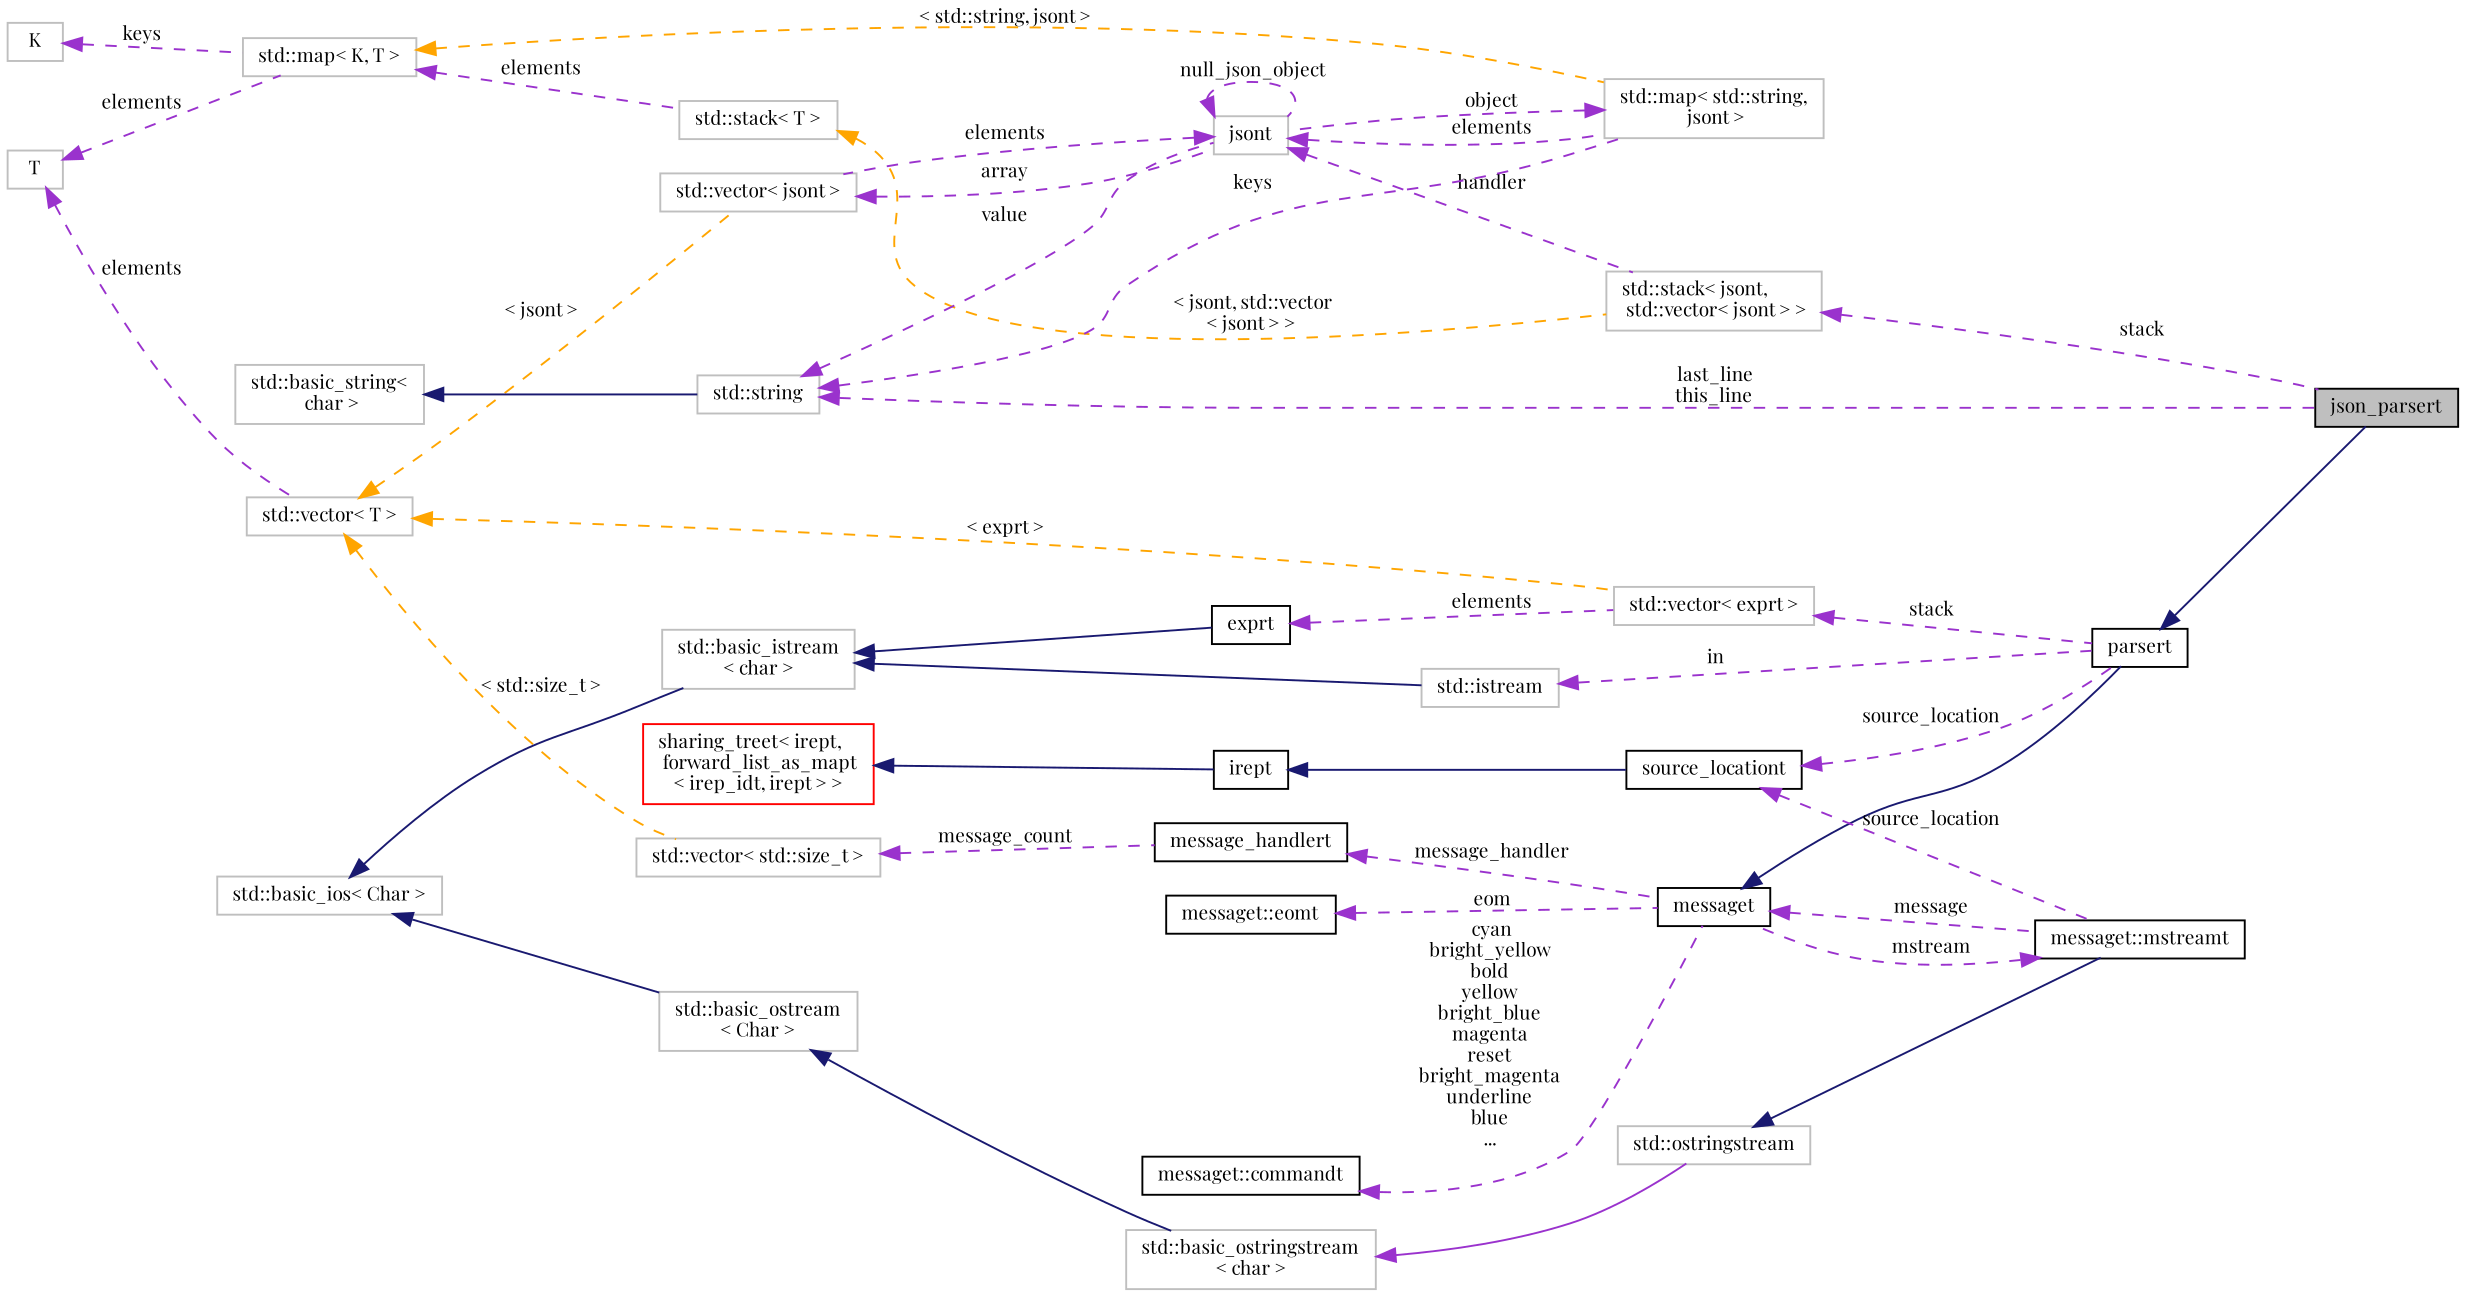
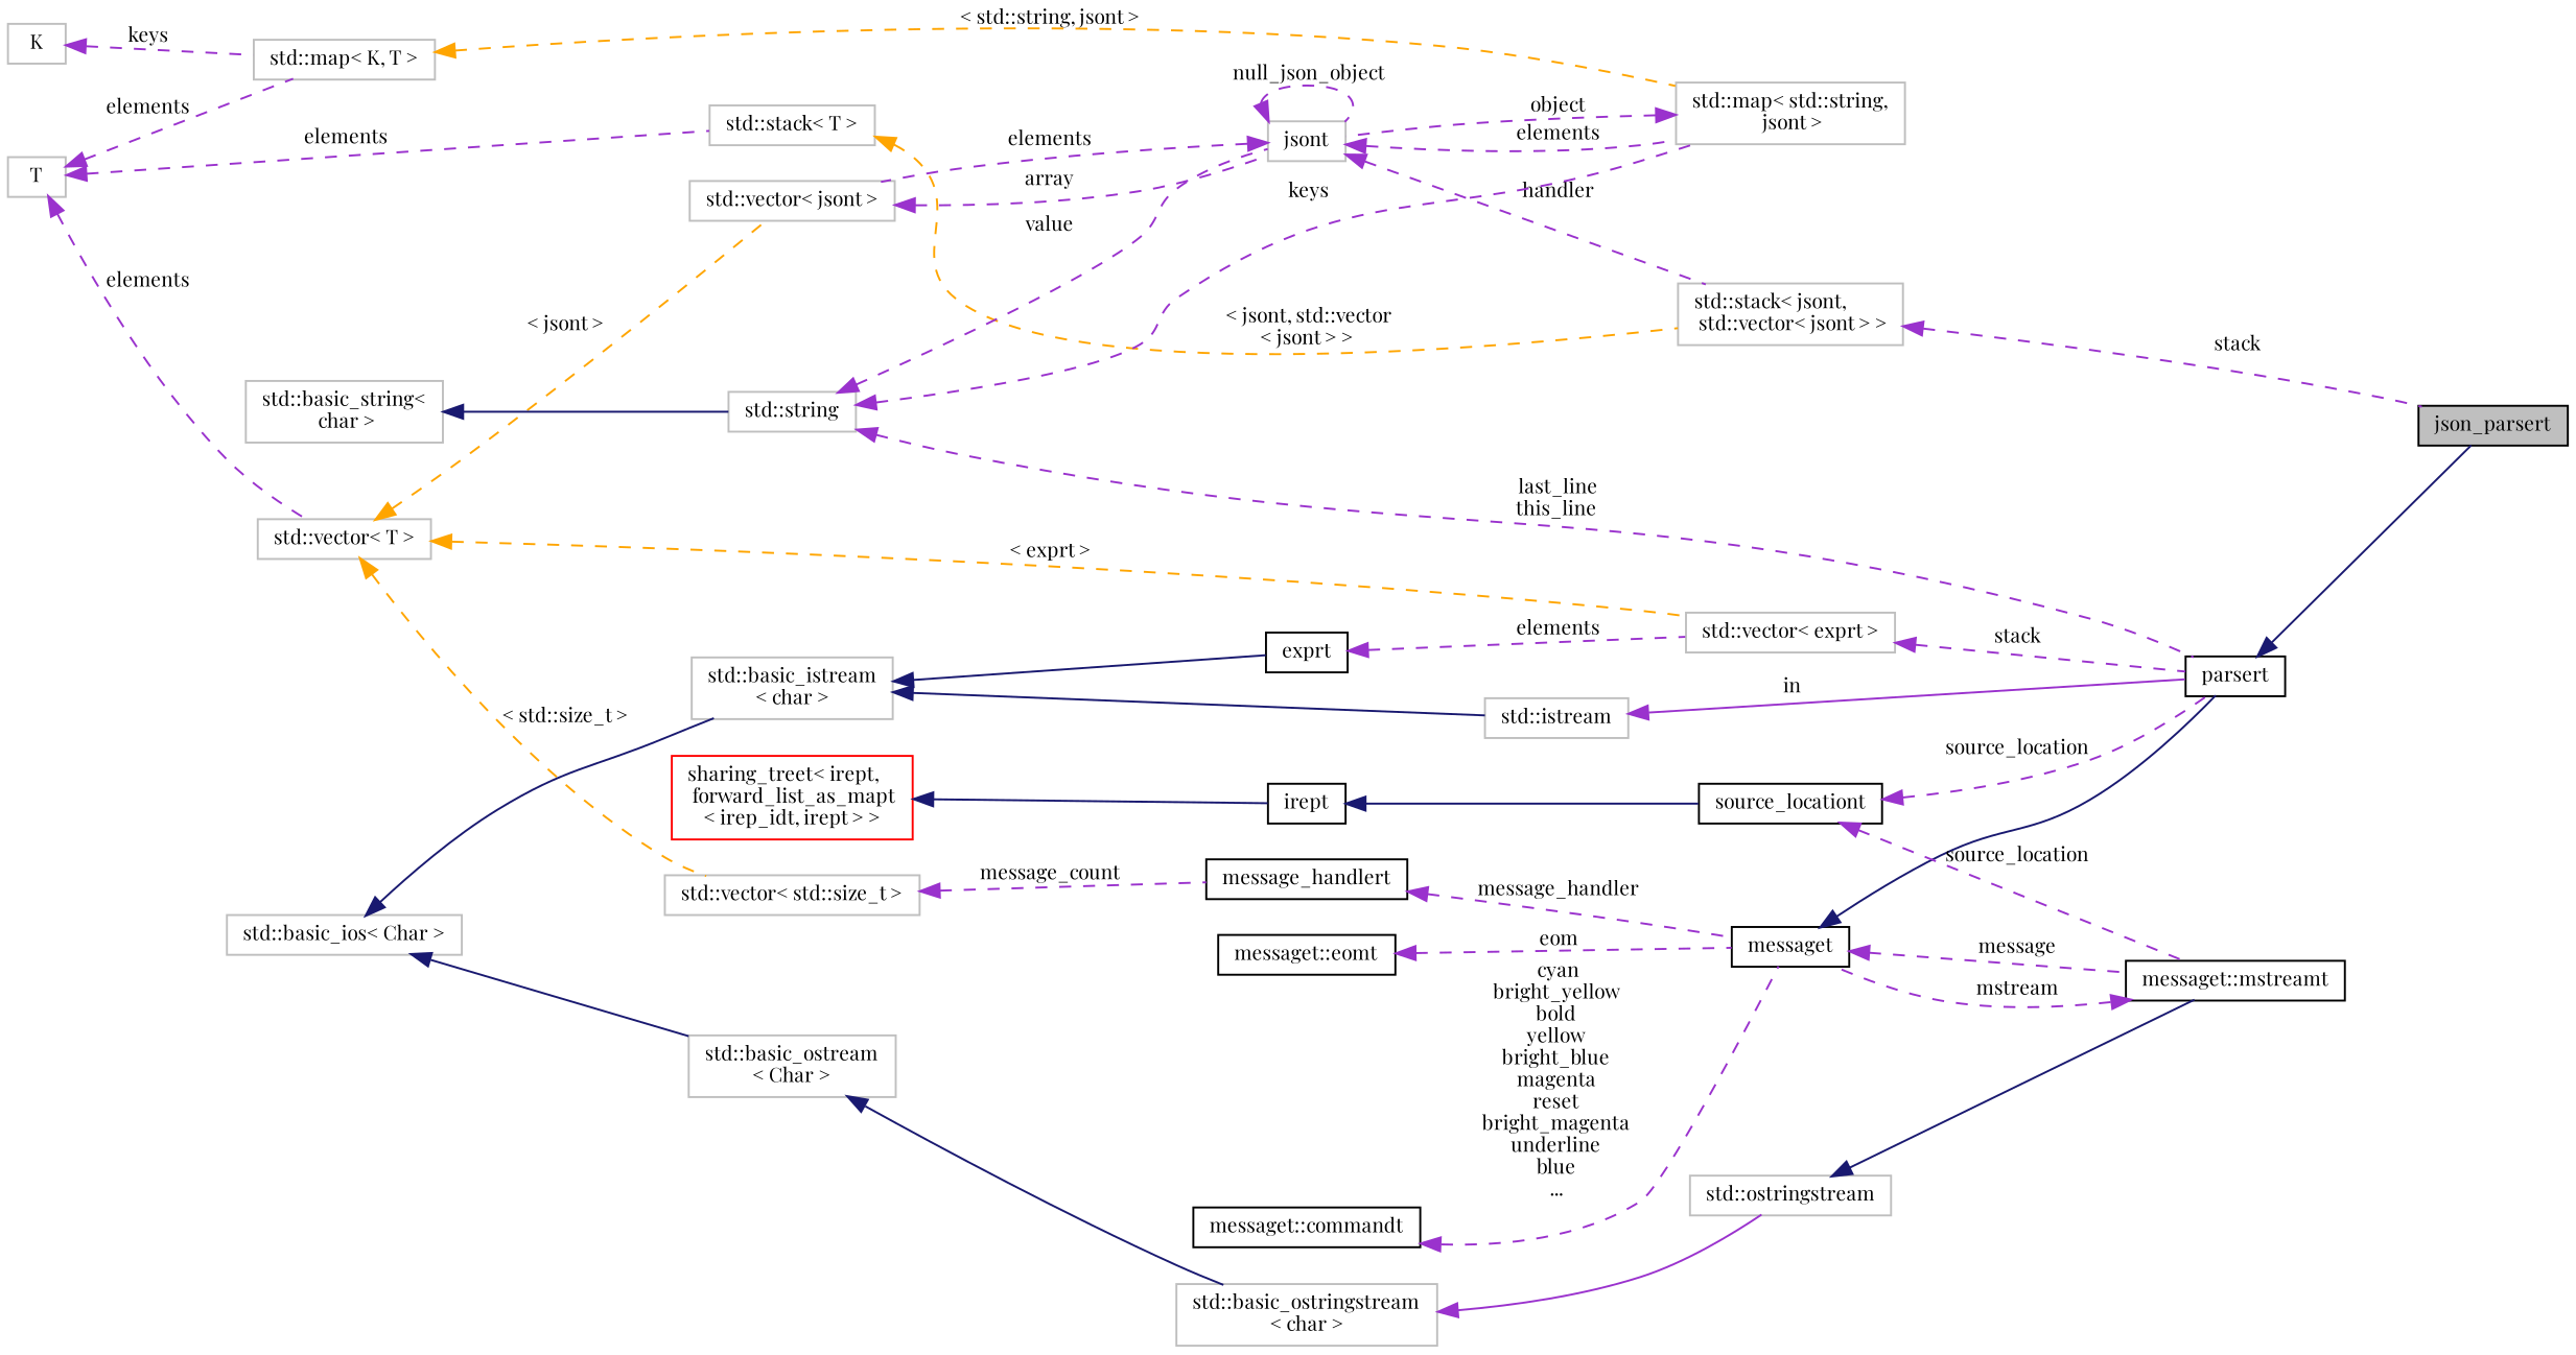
  digraph {
    fontname="Playfair Display"
    rankdir=LR
    node [color=grey75 fontname="Playfair Display" fontsize=10 shape=record]
    edge [color=darkorchid3 dir=back fontname="Playfair Display" fontsize=10 labelfontname=Helvetica labelfontsize=10 style=dashed]
    n1 [color=black fillcolor=grey75 fontcolor=black height=0.2 label=json_parsert style=filled width=0.4]
    n2 [color=black height=0.2 label=parsert width=0.4]
    n3 [color=black height=0.2 label=messaget width=0.4]
    n4 [color=black height=0.2 label="messaget::mstreamt" width=0.4]
    n5 [color=black height=0.2 label=message_handlert width=0.4]
    n6 [height=0.2 label="std::vector\< std::size_t \>" width=0.4]
    n7 [height=0.2 label="std::vector\< T \>" width=0.4]
    n8 [height=0.2 label="std::vector\< exprt \>" width=0.4]
    n9 [height=0.2 label="std::vector\< jsont \>" width=0.4]
    n10 [height=0.2 label=jsont width=0.4]
    n11 [height=0.2 label=T width=0.4]
    n12 [height=0.2 label="std::map\< K, T \>" width=0.4]
    n13 [height=0.2 label="std::stack\< T \>" width=0.4]
    n14 [height=0.2 label="std::map\< std::string,\l jsont \>" width=0.4]
    n15 [height=0.2 label="std::stack\< jsont,\l std::vector\< jsont \> \>" width=0.4]
    n16 [color=black height=0.2 label="messaget::commandt" width=0.4]
    n17 [height=0.2 label="std::ostringstream" width=0.4]
    n18 [height=0.2 label="std::basic_ostringstream\l\< char \>" width=0.4]
    n19 [height=0.2 label="std::basic_ostream\l\< Char \>" width=0.4]
    n20 [height=0.2 label="std::basic_ios\< Char \>" width=0.4]
    n21 [height=0.2 label="std::basic_istream\l\< char \>" width=0.4]
    n22 [color=black height=0.2 label=exprt width=0.4]
    n23 [height=0.2 label="std::istream" width=0.4]
    n24 [color=black height=0.2 label=source_locationt width=0.4]
    n25 [color=black height=0.2 label=irept width=0.4]
    n26 [color=red height=0.2 label="sharing_treet\< irept,\l forward_list_as_mapt\l\< irep_idt, irept \> \>" width=0.4]
    n27 [color=black height=0.2 label="messaget::eomt" width=0.4]
    n28 [height=0.2 label="std::string" width=0.4]
    n29 [height=0.2 label="std::basic_string\<\l char \>" width=0.4]
    n30 [height=0.2 label=K width=0.4]
    n2 -> n1 [color=midnightblue style=solid]
    n3 -> n2 [color=midnightblue style=solid]
    n3 -> n4 [label=" message"]
    n4 -> n3 [label=" mstream"]
    n5 -> n3 [label=" message_handler"]
    n6 -> n5 [label=" message_count"]
    n7 -> n6 [color=orange label=" \< std::size_t \>"]
    n7 -> n8 [color=orange label=" \< exprt \>"]
    n7 -> n9 [color=orange label=" \< jsont \>"]
    n8 -> n2 [label=" stack"]
    n9 -> n10 [label=" array"]
    n10 -> n9 [label=" elements"]
    n10 -> n10 [label=" null_json_object"]
    n10 -> n14 [label=" elements"]
    n10 -> n15 [label=" handler"]
    n11 -> n7 [label=" elements"]
    n11 -> n12 [label=" elements"]
-   n12 -> n13 [label=" elements"]
+   n11 -> n13 [label=" elements"]
    n12 -> n14 [color=orange label=" \< std::string, jsont \>"]
    n13 -> n15 [color=orange label=" \< jsont, std::vector\l\< jsont \> \>"]
    n14 -> n10 [label=" object"]
    n15 -> n1 [label=" stack"]
    n16 -> n3 [label=" cyan\nbright_yellow\nbold\nyellow\nbright_blue\nmagenta\nreset\nbright_magenta\nunderline\nblue\n..."]
    n17 -> n4 [color=midnightblue style=solid]
    n18 -> n17 [style=solid]
    n19 -> n18 [color=midnightblue style=solid]
    n20 -> n19 [color=midnightblue style=solid]
    n20 -> n21 [color=midnightblue style=solid]
    n21 -> n22 [color=midnightblue style=solid]
    n21 -> n23 [color=midnightblue style=solid]
    n22 -> n8 [label=" elements"]
-   n23 -> n2 [label=" in"]
+   n23 -> n2 [label=" in" style=solid]
    n24 -> n2 [label=" source_location"]
    n24 -> n4 [label=" source_location"]
    n25 -> n24 [color=midnightblue style=solid]
    n26 -> n25 [color=midnightblue style=solid]
    n27 -> n3 [label=" eom"]
-   n28 -> n1 [label=" last_line\nthis_line"]
+   n28 -> n2 [label=" last_line\nthis_line"]
    n28 -> n10 [label=" value"]
    n28 -> n14 [label=" keys"]
    n29 -> n28 [color=midnightblue style=solid]
    n30 -> n12 [label=" keys"]
  }
